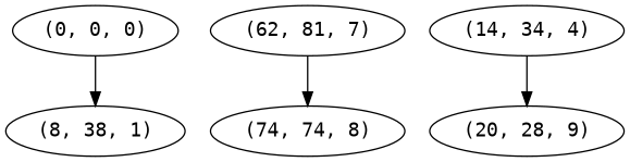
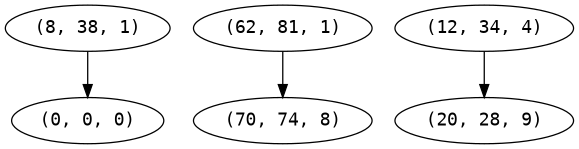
  digraph {
    fontname="DejaVu Sans Mono"
    node [fontname="DejaVu Sans Mono"]
    edge [fontname="DejaVu Sans Mono"]
    "(0, 0, 0)"
    "(8, 38, 1)"
-   "(62, 81, 1)" [label="(62, 81, 7)"]
-   "(70, 74, 8)" [label="(74, 74, 8)"]
-   "(12, 34, 4)" [label="(14, 34, 4)"]
+   "(62, 81, 1)"
+   "(70, 74, 8)"
+   "(12, 34, 4)"
    "(20, 28, 9)"
-   "(0, 0, 0)" -> "(8, 38, 1)"
+   "(8, 38, 1)" -> "(0, 0, 0)"
    "(62, 81, 1)" -> "(70, 74, 8)"
    "(12, 34, 4)" -> "(20, 28, 9)"
  }
